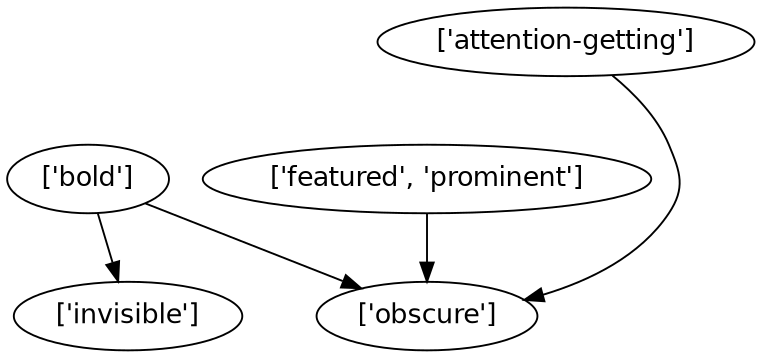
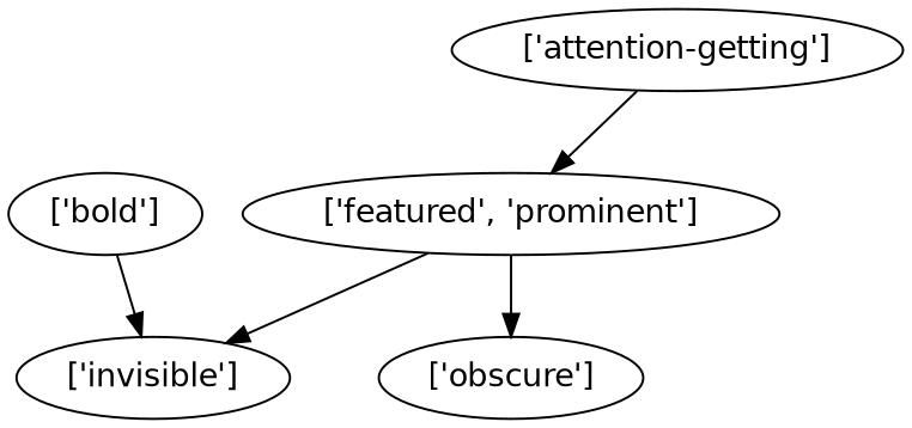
  strict digraph {
    fontname="DejaVu Sans"
    node [fontname="DejaVu Sans"]
    edge [fontname="DejaVu Sans"]
    "['featured', 'prominent']"
    "['invisible']"
    "['obscure']"
    "['bold']"
    "['attention-getting']"
+   "['featured', 'prominent']" -> "['invisible']"
    "['featured', 'prominent']" -> "['obscure']"
    "['bold']" -> "['invisible']"
-   "['bold']" -> "['obscure']"
-   "['attention-getting']" -> "['obscure']"
+   "['attention-getting']" -> "['featured', 'prominent']"
  }
